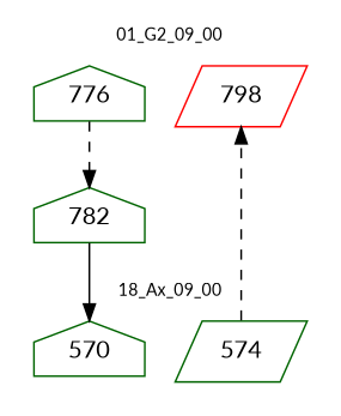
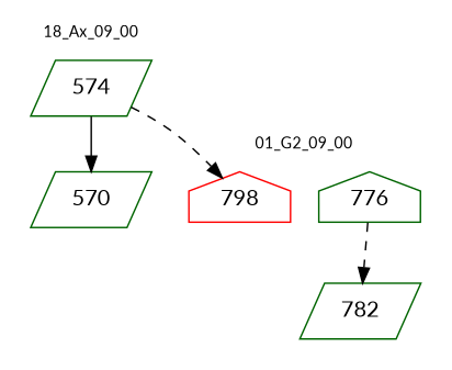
  digraph {
    fontname=Lato
    node [color=darkgreen fontname=Lato shape=house]
    edge [color=black fontname=Lato style=dashed]
    n1 [label=574 shape=parallelogram]
-   n2 [label=570]
+   n2 [label=570 shape=parallelogram]
    n3 [label=776]
-   n4 [label=782]
-   n5 [color=red label=798 shape=parallelogram]
+   n4 [label=782 shape=parallelogram]
+   n5 [color=red label=798]
    subgraph cluster_1 {
      color=white
      fontsize=10
      label="18_Ax_09_00"
      n1
      n2
    }
    subgraph cluster_2 {
      color=white
      fontsize=10
      label="01_G2_09_00"
      n3
      n4
      n5
    }
-   n4 -> n2 [style=solid]
+   n1 -> n2 [style=solid]
    n1 -> n5
    n3 -> n4
  }
